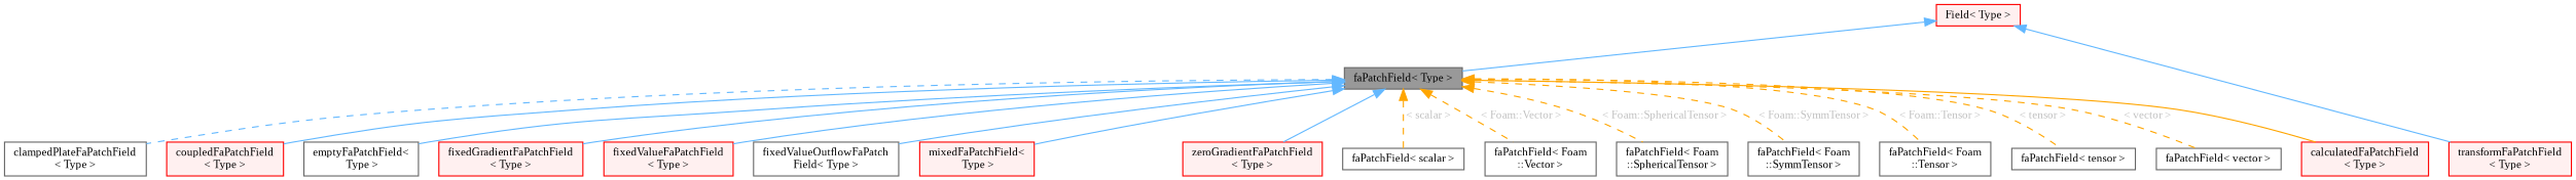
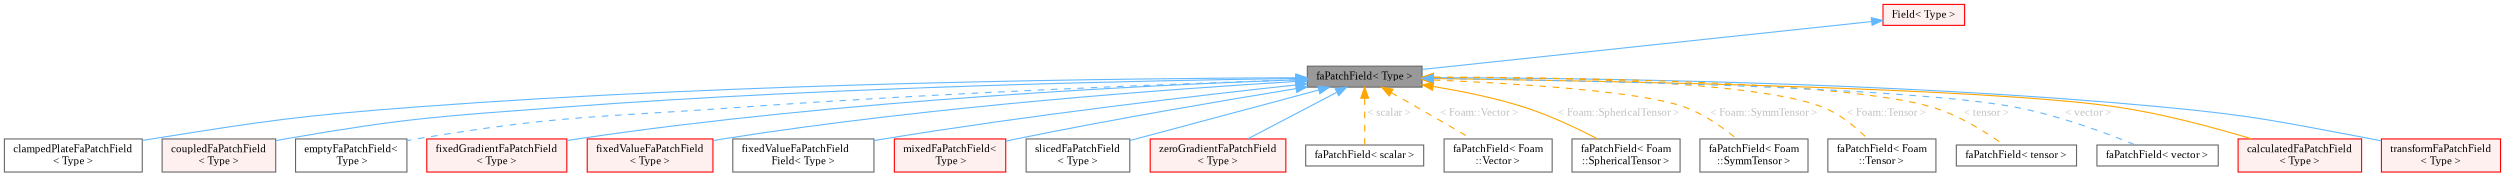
  digraph {
    fontname="Liberation Serif"
    rankdir=TB
    node [color=gray40 fillcolor=white fontname="Liberation Serif" fontsize=10 shape=box style=filled]
    edge [color=steelblue1 dir=back fontname="Liberation Serif" fontsize=10 labelfontname=Helvetica labelfontsize=10 style=solid]
    n1 [fillcolor=grey60 fontcolor=black height=0.2 label="faPatchField\< Type \>" width=0.4]
    n2 [color=red fillcolor="#FFF0F0" height=0.2 label="calculatedFaPatchField\l\< Type \>" width=0.4]
    n3 [height=0.2 label="clampedPlateFaPatchField\l\< Type \>" width=0.4]
-   n4 [color=red fillcolor="#FFF0F0" height=0.2 label="coupledFaPatchField\l\< Type \>" width=0.4]
+   n4 [fillcolor="#FFF0F0" height=0.2 label="coupledFaPatchField\l\< Type \>" width=0.4]
    n5 [height=0.2 label="emptyFaPatchField\<\l Type \>" width=0.4]
    n6 [color=red fillcolor="#FFF0F0" height=0.2 label="fixedGradientFaPatchField\l\< Type \>" width=0.4]
    n7 [color=red fillcolor="#FFF0F0" height=0.2 label="fixedValueFaPatchField\l\< Type \>" width=0.4]
-   n8 [height=0.2 label="fixedValueOutflowFaPatch\lField\< Type \>" width=0.4]
+   n8 [height=0.2 label="fixedValueFaPatchField\lField\< Type \>" width=0.4]
    n9 [color=red fillcolor="#FFF0F0" height=0.2 label="mixedFaPatchField\<\l Type \>" width=0.4]
+   n10 [height=0.2 label="slicedFaPatchField\l\< Type \>" width=0.4]
    n11 [color=red fillcolor="#FFF0F0" height=0.2 label="transformFaPatchField\l\< Type \>" width=0.4]
    n12 [color=red fillcolor="#FFF0F0" height=0.2 label="zeroGradientFaPatchField\l\< Type \>" width=0.4]
    n13 [height=0.2 label="faPatchField\< scalar \>" width=0.4]
    n14 [height=0.2 label="faPatchField\< Foam\l::Vector \>" width=0.4]
    n15 [height=0.2 label="faPatchField\< Foam\l::SphericalTensor \>" width=0.4]
    n16 [height=0.2 label="faPatchField\< Foam\l::SymmTensor \>" width=0.4]
    n17 [height=0.2 label="faPatchField\< Foam\l::Tensor \>" width=0.4]
    n18 [height=0.2 label="faPatchField\< tensor \>" width=0.4]
    n19 [height=0.2 label="faPatchField\< vector \>" width=0.4]
    n20 [color=red fillcolor="#FFF0F0" height=0.2 label="Field\< Type \>" width=0.4]
    n1 -> n2 [color=orange]
-   n1 -> n3 [style=dashed]
+   n1 -> n3
    n1 -> n4
-   n1 -> n5
+   n1 -> n5 [style=dashed]
    n1 -> n6
    n1 -> n7
    n1 -> n8
    n1 -> n9
-   n20 -> n11
+   n1 -> n10
+   n1 -> n11
    n1 -> n12
    n1 -> n13 [color=orange fontcolor=grey label=" \< scalar \>" style=dashed]
    n1 -> n14 [color=orange fontcolor=grey label=" \< Foam::Vector \>" style=dashed]
-   n1 -> n15 [color=orange fontcolor=grey label=" \< Foam::SphericalTensor \>" style=dashed]
+   n1 -> n15 [color=orange fontcolor=grey label=" \< Foam::SphericalTensor \>"]
    n1 -> n16 [color=orange fontcolor=grey label=" \< Foam::SymmTensor \>" style=dashed]
    n1 -> n17 [color=orange fontcolor=grey label=" \< Foam::Tensor \>" style=dashed]
    n1 -> n18 [color=orange fontcolor=grey label=" \< tensor \>" style=dashed]
-   n1 -> n19 [color=orange fontcolor=grey label=" \< vector \>" style=dashed]
+   n1 -> n19 [fontcolor=grey label=" \< vector \>" style=dashed]
    n20 -> n1
  }
